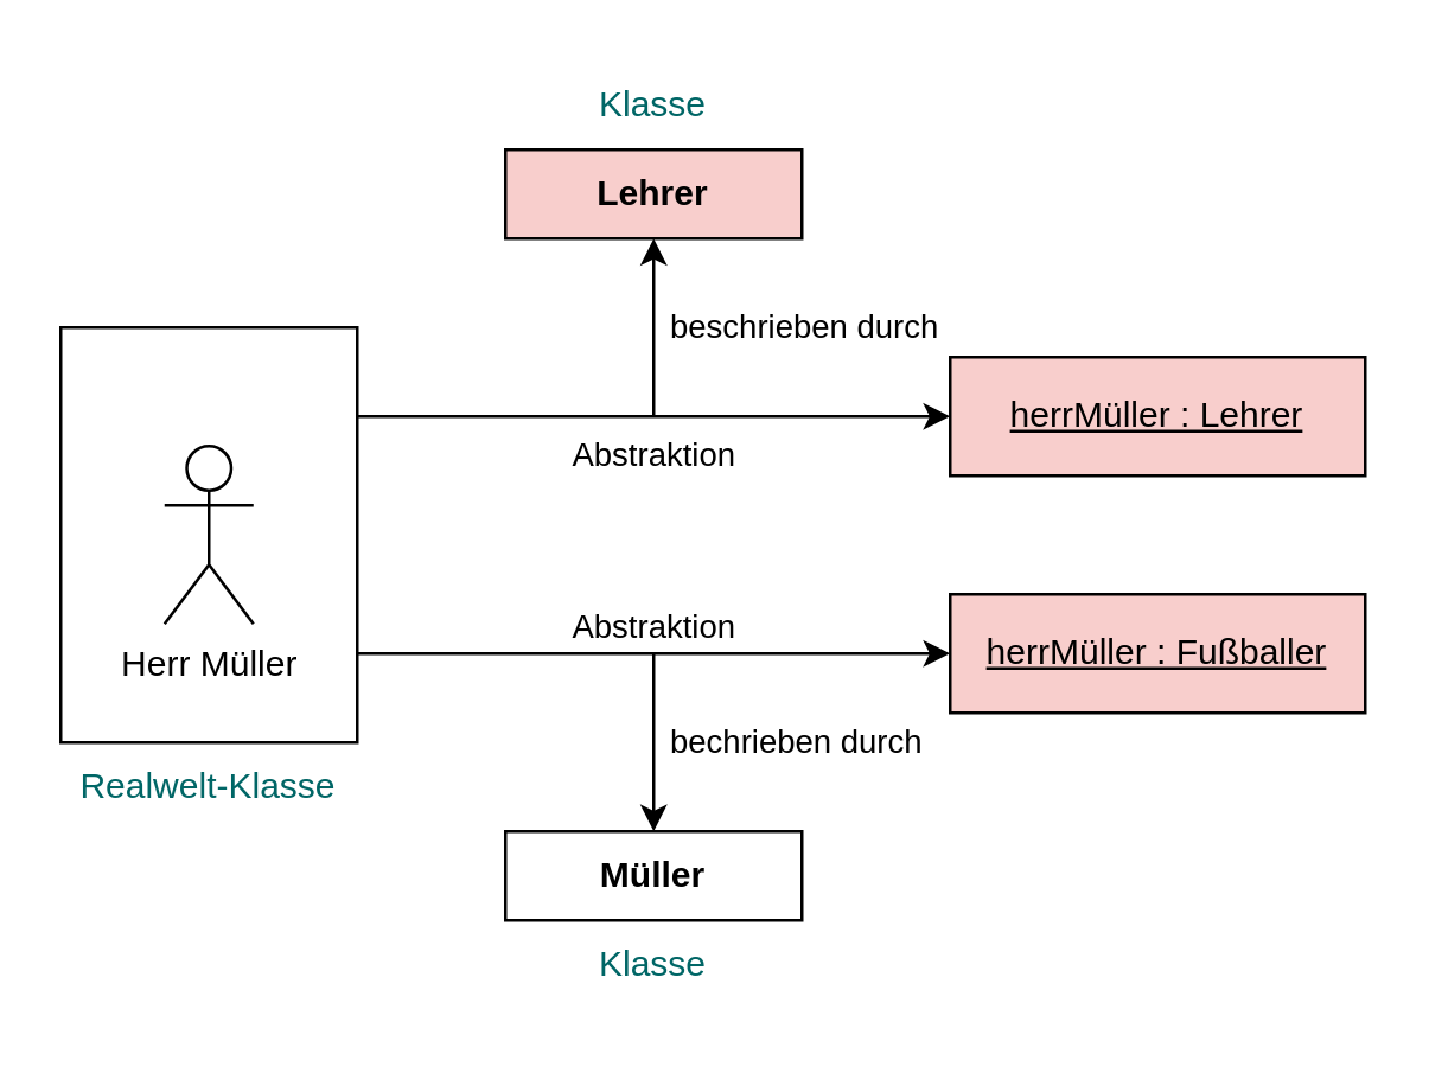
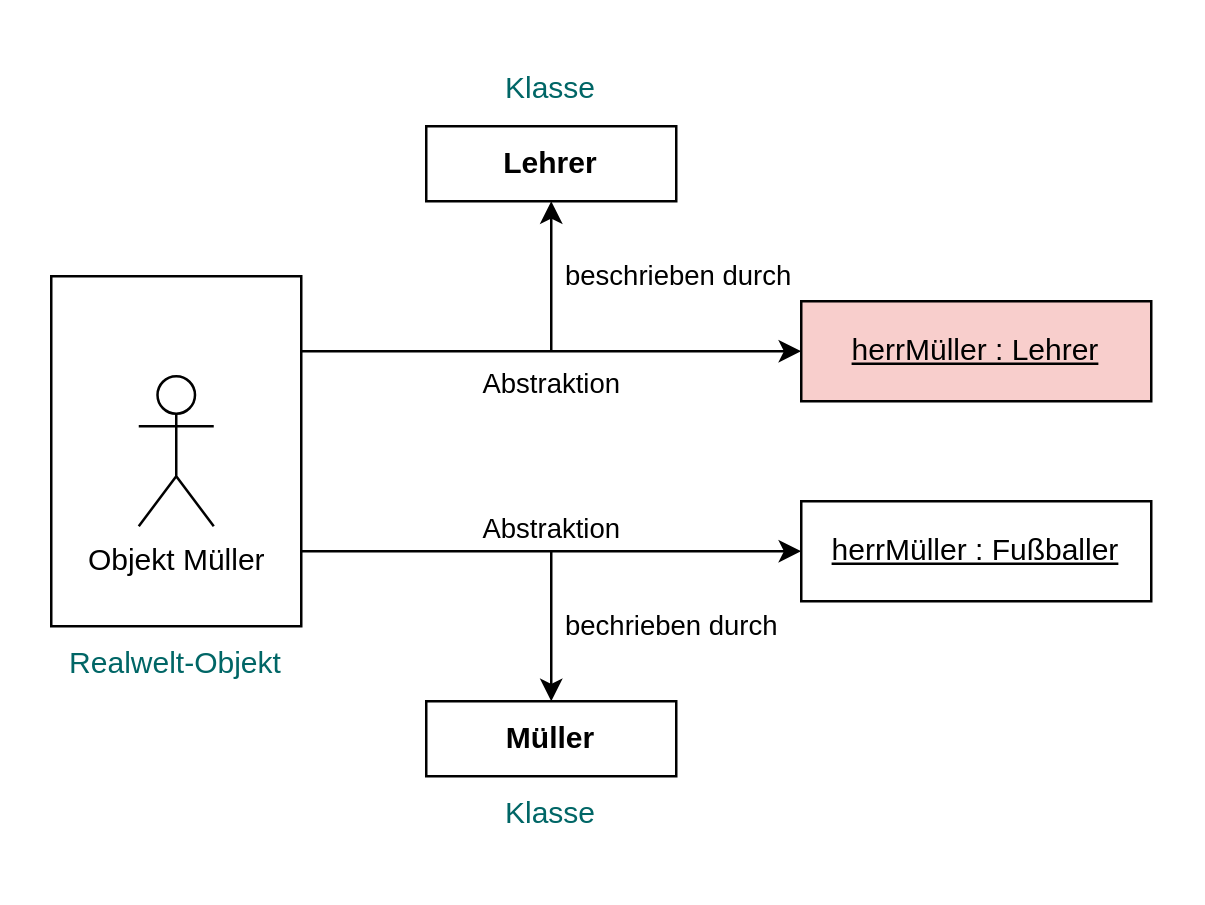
  <mxCell id="0" />
  <mxCell id="1" parent="0" />
  <mxCell id="2" value="" style="verticalLabelPosition=bottom;verticalAlign=top;html=1;shape=mxgraph.basic.rect;fillColor2=none;strokeWidth=1;size=20;indent=5;" parent="1" vertex="1"><mxGeometry x="20" y="110" width="100" height="140" as="geometry" /></mxCell>
- <mxCell id="3" value="Herr Müller" style="shape=umlActor;verticalLabelPosition=bottom;verticalAlign=top;html=1;outlineConnect=0;" parent="1" vertex="1"><mxGeometry x="55" y="150" width="30" height="60" as="geometry" /></mxCell>
+ <mxCell id="3" value="Objekt Müller" style="shape=umlActor;verticalLabelPosition=bottom;verticalAlign=top;html=1;outlineConnect=0;" parent="1" vertex="1"><mxGeometry x="55" y="150" width="30" height="60" as="geometry" /></mxCell>
  <mxCell id="4" value="&lt;u&gt;herrMüller : Lehrer&lt;/u&gt;" style="rounded=0;whiteSpace=wrap;html=1;fillColor=#f8cecc;" parent="1" vertex="1"><mxGeometry x="320" y="120" width="140" height="40" as="geometry" /></mxCell>
- <mxCell id="5" value="&lt;u&gt;herrMüller : Fußballer&lt;/u&gt;" style="rounded=0;whiteSpace=wrap;html=1;fillColor=#f8cecc;" parent="1" vertex="1"><mxGeometry x="320" y="200" width="140" height="40" as="geometry" /></mxCell>
+ <mxCell id="5" value="&lt;u&gt;herrMüller : Fußballer&lt;/u&gt;" style="rounded=0;whiteSpace=wrap;html=1;" parent="1" vertex="1"><mxGeometry x="320" y="200" width="140" height="40" as="geometry" /></mxCell>
  <mxCell id="6" value="Abstraktion" style="endArrow=classic;html=1;rounded=0;entryX=0;entryY=0.5;entryDx=0;entryDy=0;exitX=0.999;exitY=0.214;exitDx=0;exitDy=0;exitPerimeter=0;verticalAlign=top;spacing=2;spacingLeft=0;align=center;labelBackgroundColor=none;" parent="1" source="2" target="4" edge="1"><mxGeometry width="50" height="50" relative="1" as="geometry"><mxPoint x="130" y="140" as="sourcePoint" /><mxPoint x="400" y="270" as="targetPoint" /></mxGeometry></mxCell>
  <mxCell id="7" value="&lt;div&gt;Abstraktion&lt;/div&gt;" style="endArrow=classic;html=1;rounded=0;entryX=0;entryY=0.5;entryDx=0;entryDy=0;exitX=1;exitY=0.786;exitDx=0;exitDy=0;exitPerimeter=0;verticalAlign=bottom;align=center;labelBackgroundColor=none;" parent="1" source="2" target="5" edge="1"><mxGeometry width="50" height="50" relative="1" as="geometry"><mxPoint x="130" y="220" as="sourcePoint" /><mxPoint x="400" y="270" as="targetPoint" /></mxGeometry></mxCell>
- <mxCell id="8" value="&lt;b&gt;Lehrer&lt;/b&gt;" style="rounded=0;whiteSpace=wrap;html=1;fillColor=#f8cecc;" parent="1" vertex="1"><mxGeometry x="170" y="50" width="100" height="30" as="geometry" /></mxCell>
+ <mxCell id="8" value="&lt;b&gt;Lehrer&lt;/b&gt;" style="rounded=0;whiteSpace=wrap;html=1;" parent="1" vertex="1"><mxGeometry x="170" y="50" width="100" height="30" as="geometry" /></mxCell>
  <mxCell id="9" value="&lt;b&gt;Müller&lt;/b&gt;" style="rounded=0;whiteSpace=wrap;html=1;" parent="1" vertex="1"><mxGeometry x="170" y="280" width="100" height="30" as="geometry" /></mxCell>
  <mxCell id="10" value="&lt;div&gt;beschrieben durch&lt;br&gt;&lt;/div&gt;" style="endArrow=classic;html=1;rounded=0;entryX=0.5;entryY=1;entryDx=0;entryDy=0;align=left;spacing=6;labelBackgroundColor=none;" parent="1" target="8" edge="1"><mxGeometry width="50" height="50" relative="1" as="geometry"><mxPoint x="220" y="140" as="sourcePoint" /><mxPoint x="230" y="100" as="targetPoint" /></mxGeometry></mxCell>
  <mxCell id="11" value="bechrieben durch" style="endArrow=classic;html=1;rounded=0;entryX=0.5;entryY=0;entryDx=0;entryDy=0;align=left;spacing=6;labelBackgroundColor=none;" parent="1" target="9" edge="1"><mxGeometry width="50" height="50" relative="1" as="geometry"><mxPoint x="220" y="220" as="sourcePoint" /><mxPoint x="130" y="270" as="targetPoint" /></mxGeometry></mxCell>
  <mxCell id="12" value="Klasse" style="text;html=1;strokeColor=none;fillColor=none;align=center;verticalAlign=middle;whiteSpace=wrap;rounded=0;fontColor=#006666;" parent="1" vertex="1"><mxGeometry x="190" y="20" width="60" height="30" as="geometry" /></mxCell>
  <mxCell id="13" value="Klasse" style="text;html=1;strokeColor=none;fillColor=none;align=center;verticalAlign=middle;whiteSpace=wrap;rounded=0;fontColor=#006666;" parent="1" vertex="1"><mxGeometry x="190" y="310" width="60" height="30" as="geometry" /></mxCell>
- <mxCell id="14" value="Realwelt-Klasse" style="text;html=1;strokeColor=none;fillColor=none;align=center;verticalAlign=middle;whiteSpace=wrap;rounded=0;fontColor=#006666;" parent="1" vertex="1"><mxGeometry x="20" y="250" width="100" height="30" as="geometry" /></mxCell>
+ <mxCell id="14" value="Realwelt-Objekt" style="text;html=1;strokeColor=none;fillColor=none;align=center;verticalAlign=middle;whiteSpace=wrap;rounded=0;fontColor=#006666;" parent="1" vertex="1"><mxGeometry x="20" y="250" width="100" height="30" as="geometry" /></mxCell>
